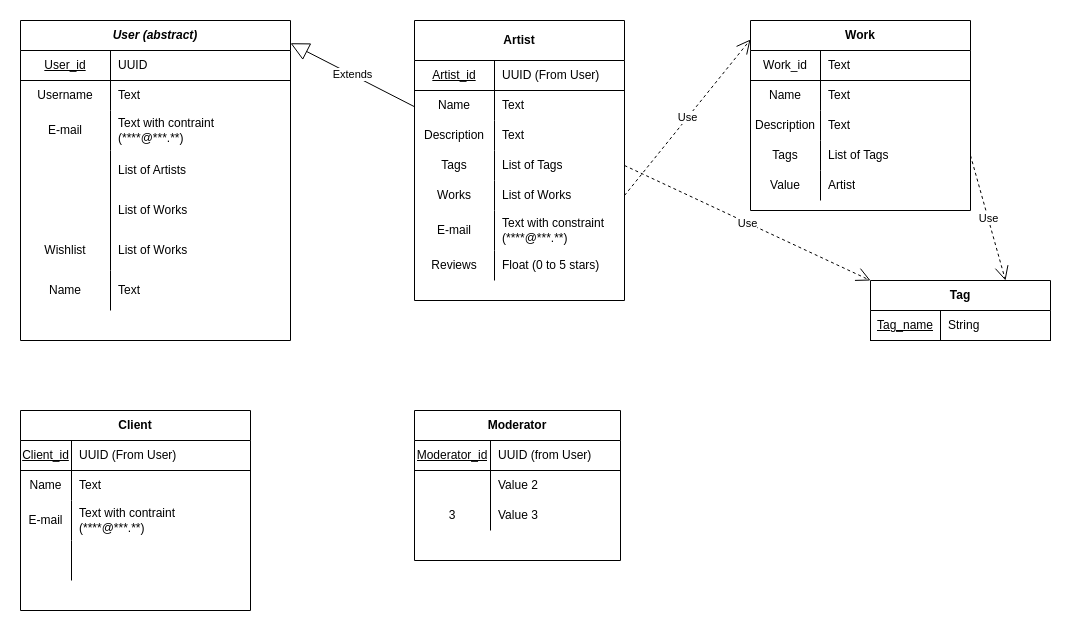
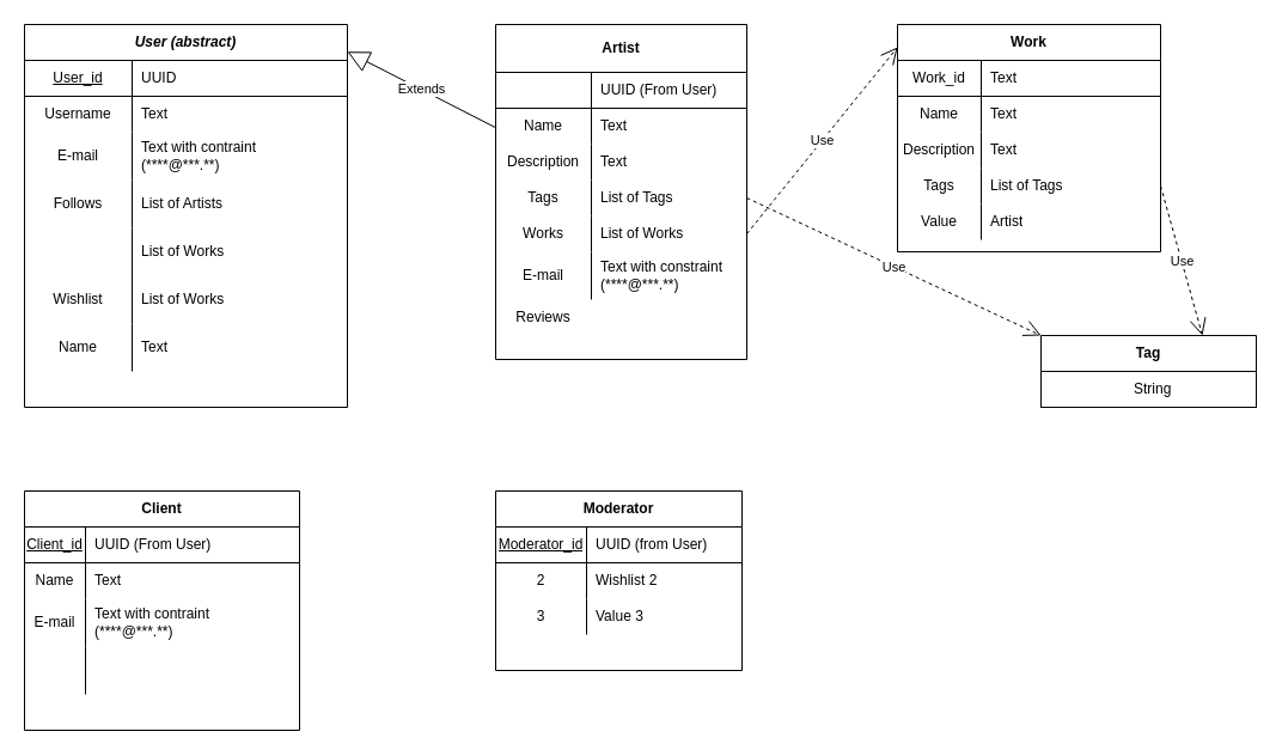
  <mxCell id="0" />
  <mxCell id="1" parent="0" />
  <mxCell id="2" value="Artist" style="shape=table;html=1;whiteSpace=wrap;startSize=40;container=1;collapsible=0;childLayout=tableLayout;fixedRows=1;rowLines=0;fontStyle=1;align=center;" parent="1" vertex="1"><mxGeometry x="414" y="20" width="210" height="280" as="geometry" /></mxCell>
  <mxCell id="3" value="" style="shape=partialRectangle;html=1;whiteSpace=wrap;collapsible=0;dropTarget=0;pointerEvents=0;fillColor=none;top=0;left=0;bottom=1;right=0;points=[[0,0.5],[1,0.5]];portConstraint=eastwest;" parent="2" vertex="1"><mxGeometry y="40" width="210" height="30" as="geometry" /></mxCell>
- <mxCell id="4" value="&lt;u&gt;Artist_id&lt;/u&gt;" style="shape=partialRectangle;html=1;whiteSpace=wrap;connectable=0;fillColor=none;top=0;left=0;bottom=0;right=0;overflow=hidden;" parent="3" vertex="1"><mxGeometry width="80" height="30" as="geometry" /></mxCell>
  <mxCell id="5" value="UUID (From User)" style="shape=partialRectangle;html=1;whiteSpace=wrap;connectable=0;fillColor=none;top=0;left=0;bottom=0;right=0;align=left;spacingLeft=6;overflow=hidden;" parent="3" vertex="1"><mxGeometry x="80" width="130" height="30" as="geometry" /></mxCell>
  <mxCell id="6" value="" style="shape=partialRectangle;html=1;whiteSpace=wrap;collapsible=0;dropTarget=0;pointerEvents=0;fillColor=none;top=0;left=0;bottom=0;right=0;points=[[0,0.5],[1,0.5]];portConstraint=eastwest;" parent="2" vertex="1"><mxGeometry y="70" width="210" height="30" as="geometry" /></mxCell>
  <mxCell id="7" value="Name" style="shape=partialRectangle;html=1;whiteSpace=wrap;connectable=0;fillColor=none;top=0;left=0;bottom=0;right=0;overflow=hidden;perimeterSpacing=1;" parent="6" vertex="1"><mxGeometry width="80" height="30" as="geometry" /></mxCell>
  <mxCell id="8" value="Text" style="shape=partialRectangle;html=1;whiteSpace=wrap;connectable=0;fillColor=none;top=0;left=0;bottom=0;right=0;align=left;spacingLeft=6;overflow=hidden;" parent="6" vertex="1"><mxGeometry x="80" width="130" height="30" as="geometry" /></mxCell>
  <mxCell id="9" value="" style="shape=partialRectangle;html=1;whiteSpace=wrap;collapsible=0;dropTarget=0;pointerEvents=0;fillColor=none;top=0;left=0;bottom=0;right=0;points=[[0,0.5],[1,0.5]];portConstraint=eastwest;" parent="2" vertex="1"><mxGeometry y="100" width="210" height="30" as="geometry" /></mxCell>
  <mxCell id="10" value="Description" style="shape=partialRectangle;html=1;whiteSpace=wrap;connectable=0;fillColor=none;top=0;left=0;bottom=0;right=0;overflow=hidden;" parent="9" vertex="1"><mxGeometry width="80" height="30" as="geometry" /></mxCell>
  <mxCell id="11" value="Text" style="shape=partialRectangle;html=1;whiteSpace=wrap;connectable=0;fillColor=none;top=0;left=0;bottom=0;right=0;align=left;spacingLeft=6;overflow=hidden;" parent="9" vertex="1"><mxGeometry x="80" width="130" height="30" as="geometry" /></mxCell>
  <mxCell id="12" style="shape=partialRectangle;html=1;whiteSpace=wrap;collapsible=0;dropTarget=0;pointerEvents=0;fillColor=none;top=0;left=0;bottom=0;right=0;points=[[0,0.5],[1,0.5]];portConstraint=eastwest;" parent="2" vertex="1"><mxGeometry y="130" width="210" height="30" as="geometry" /></mxCell>
  <mxCell id="13" value="Tags" style="shape=partialRectangle;html=1;whiteSpace=wrap;connectable=0;fillColor=none;top=0;left=0;bottom=0;right=0;overflow=hidden;" parent="12" vertex="1"><mxGeometry width="80" height="30" as="geometry" /></mxCell>
  <mxCell id="14" value="List of Tags" style="shape=partialRectangle;html=1;whiteSpace=wrap;connectable=0;fillColor=none;top=0;left=0;bottom=0;right=0;align=left;spacingLeft=6;overflow=hidden;" parent="12" vertex="1"><mxGeometry x="80" width="130" height="30" as="geometry" /></mxCell>
  <mxCell id="15" style="shape=partialRectangle;html=1;whiteSpace=wrap;collapsible=0;dropTarget=0;pointerEvents=0;fillColor=none;top=0;left=0;bottom=0;right=0;points=[[0,0.5],[1,0.5]];portConstraint=eastwest;" parent="2" vertex="1"><mxGeometry y="160" width="210" height="30" as="geometry" /></mxCell>
  <mxCell id="16" value="Works" style="shape=partialRectangle;html=1;whiteSpace=wrap;connectable=0;fillColor=none;top=0;left=0;bottom=0;right=0;overflow=hidden;" parent="15" vertex="1"><mxGeometry width="80" height="30" as="geometry" /></mxCell>
  <mxCell id="17" value="List of Works" style="shape=partialRectangle;html=1;whiteSpace=wrap;connectable=0;fillColor=none;top=0;left=0;bottom=0;right=0;align=left;spacingLeft=6;overflow=hidden;" parent="15" vertex="1"><mxGeometry x="80" width="130" height="30" as="geometry" /></mxCell>
  <mxCell id="18" style="shape=partialRectangle;html=1;whiteSpace=wrap;collapsible=0;dropTarget=0;pointerEvents=0;fillColor=none;top=0;left=0;bottom=0;right=0;points=[[0,0.5],[1,0.5]];portConstraint=eastwest;" parent="2" vertex="1"><mxGeometry y="190" width="210" height="40" as="geometry" /></mxCell>
  <mxCell id="19" value="E-mail" style="shape=partialRectangle;html=1;whiteSpace=wrap;connectable=0;fillColor=none;top=0;left=0;bottom=0;right=0;overflow=hidden;" parent="18" vertex="1"><mxGeometry width="80" height="40" as="geometry" /></mxCell>
  <mxCell id="20" value="Text with constraint (****@***.**)" style="shape=partialRectangle;html=1;whiteSpace=wrap;connectable=0;fillColor=none;top=0;left=0;bottom=0;right=0;align=left;spacingLeft=6;overflow=hidden;" parent="18" vertex="1"><mxGeometry x="80" width="130" height="40" as="geometry" /></mxCell>
  <mxCell id="21" style="shape=partialRectangle;html=1;whiteSpace=wrap;collapsible=0;dropTarget=0;pointerEvents=0;fillColor=none;top=0;left=0;bottom=0;right=0;points=[[0,0.5],[1,0.5]];portConstraint=eastwest;" parent="2" vertex="1"><mxGeometry y="230" width="210" height="30" as="geometry" /></mxCell>
  <mxCell id="22" value="Reviews" style="shape=partialRectangle;html=1;whiteSpace=wrap;connectable=0;fillColor=none;top=0;left=0;bottom=0;right=0;overflow=hidden;" parent="21" vertex="1"><mxGeometry width="80" height="30" as="geometry" /></mxCell>
- <mxCell id="23" value="Float (0 to 5 stars)" style="shape=partialRectangle;html=1;whiteSpace=wrap;connectable=0;fillColor=none;top=0;left=0;bottom=0;right=0;align=left;spacingLeft=6;overflow=hidden;" parent="21" vertex="1"><mxGeometry x="80" width="130" height="30" as="geometry" /></mxCell>
  <mxCell id="24" value="Work" style="shape=table;html=1;whiteSpace=wrap;startSize=30;container=1;collapsible=0;childLayout=tableLayout;fixedRows=1;rowLines=0;fontStyle=1;align=center;" parent="1" vertex="1"><mxGeometry x="750" y="20" width="220" height="190" as="geometry" /></mxCell>
  <mxCell id="25" value="" style="shape=partialRectangle;html=1;whiteSpace=wrap;collapsible=0;dropTarget=0;pointerEvents=0;fillColor=none;top=0;left=0;bottom=1;right=0;points=[[0,0.5],[1,0.5]];portConstraint=eastwest;" parent="24" vertex="1"><mxGeometry y="30" width="220" height="30" as="geometry" /></mxCell>
  <mxCell id="26" value="Work_id" style="shape=partialRectangle;html=1;whiteSpace=wrap;connectable=0;fillColor=none;top=0;left=0;bottom=0;right=0;overflow=hidden;" parent="25" vertex="1"><mxGeometry width="70" height="30" as="geometry" /></mxCell>
  <mxCell id="27" value="Text" style="shape=partialRectangle;html=1;whiteSpace=wrap;connectable=0;fillColor=none;top=0;left=0;bottom=0;right=0;align=left;spacingLeft=6;overflow=hidden;" parent="25" vertex="1"><mxGeometry x="70" width="150" height="30" as="geometry" /></mxCell>
  <mxCell id="28" value="" style="shape=partialRectangle;html=1;whiteSpace=wrap;collapsible=0;dropTarget=0;pointerEvents=0;fillColor=none;top=0;left=0;bottom=0;right=0;points=[[0,0.5],[1,0.5]];portConstraint=eastwest;" parent="24" vertex="1"><mxGeometry y="60" width="220" height="30" as="geometry" /></mxCell>
  <mxCell id="29" value="Name" style="shape=partialRectangle;html=1;whiteSpace=wrap;connectable=0;fillColor=none;top=0;left=0;bottom=0;right=0;overflow=hidden;" parent="28" vertex="1"><mxGeometry width="70" height="30" as="geometry" /></mxCell>
  <mxCell id="30" value="Text" style="shape=partialRectangle;html=1;whiteSpace=wrap;connectable=0;fillColor=none;top=0;left=0;bottom=0;right=0;align=left;spacingLeft=6;overflow=hidden;" parent="28" vertex="1"><mxGeometry x="70" width="150" height="30" as="geometry" /></mxCell>
  <mxCell id="31" value="" style="shape=partialRectangle;html=1;whiteSpace=wrap;collapsible=0;dropTarget=0;pointerEvents=0;fillColor=none;top=0;left=0;bottom=0;right=0;points=[[0,0.5],[1,0.5]];portConstraint=eastwest;" parent="24" vertex="1"><mxGeometry y="90" width="220" height="30" as="geometry" /></mxCell>
  <mxCell id="32" value="Description" style="shape=partialRectangle;html=1;whiteSpace=wrap;connectable=0;fillColor=none;top=0;left=0;bottom=0;right=0;overflow=hidden;" parent="31" vertex="1"><mxGeometry width="70" height="30" as="geometry" /></mxCell>
  <mxCell id="33" value="Text" style="shape=partialRectangle;html=1;whiteSpace=wrap;connectable=0;fillColor=none;top=0;left=0;bottom=0;right=0;align=left;spacingLeft=6;overflow=hidden;" parent="31" vertex="1"><mxGeometry x="70" width="150" height="30" as="geometry" /></mxCell>
  <mxCell id="34" style="shape=partialRectangle;html=1;whiteSpace=wrap;collapsible=0;dropTarget=0;pointerEvents=0;fillColor=none;top=0;left=0;bottom=0;right=0;points=[[0,0.5],[1,0.5]];portConstraint=eastwest;" parent="24" vertex="1"><mxGeometry y="120" width="220" height="30" as="geometry" /></mxCell>
  <mxCell id="35" value="Tags" style="shape=partialRectangle;html=1;whiteSpace=wrap;connectable=0;fillColor=none;top=0;left=0;bottom=0;right=0;overflow=hidden;" parent="34" vertex="1"><mxGeometry width="70" height="30" as="geometry" /></mxCell>
  <mxCell id="36" value="List of Tags" style="shape=partialRectangle;html=1;whiteSpace=wrap;connectable=0;fillColor=none;top=0;left=0;bottom=0;right=0;align=left;spacingLeft=6;overflow=hidden;" parent="34" vertex="1"><mxGeometry x="70" width="150" height="30" as="geometry" /></mxCell>
  <mxCell id="37" style="shape=partialRectangle;html=1;whiteSpace=wrap;collapsible=0;dropTarget=0;pointerEvents=0;fillColor=none;top=0;left=0;bottom=0;right=0;points=[[0,0.5],[1,0.5]];portConstraint=eastwest;" parent="24" vertex="1"><mxGeometry y="150" width="220" height="30" as="geometry" /></mxCell>
  <mxCell id="38" value="Value" style="shape=partialRectangle;html=1;whiteSpace=wrap;connectable=0;fillColor=none;top=0;left=0;bottom=0;right=0;overflow=hidden;" parent="37" vertex="1"><mxGeometry width="70" height="30" as="geometry" /></mxCell>
  <mxCell id="39" value="Artist" style="shape=partialRectangle;html=1;whiteSpace=wrap;connectable=0;fillColor=none;top=0;left=0;bottom=0;right=0;align=left;spacingLeft=6;overflow=hidden;" parent="37" vertex="1"><mxGeometry x="70" width="150" height="30" as="geometry" /></mxCell>
  <mxCell id="40" value="Tag" style="shape=table;html=1;whiteSpace=wrap;startSize=30;container=1;collapsible=0;childLayout=tableLayout;fixedRows=1;rowLines=0;fontStyle=1;align=center;" vertex="1" parent="1"><mxGeometry x="870" y="280" width="180" height="60" as="geometry" /></mxCell>
  <mxCell id="41" value="" style="shape=partialRectangle;html=1;whiteSpace=wrap;collapsible=0;dropTarget=0;pointerEvents=0;fillColor=none;top=0;left=0;bottom=1;right=0;points=[[0,0.5],[1,0.5]];portConstraint=eastwest;" vertex="1" parent="40"><mxGeometry y="30" width="180" height="30" as="geometry" /></mxCell>
- <mxCell id="42" value="&lt;u&gt;Tag_name&lt;/u&gt;" style="shape=partialRectangle;html=1;whiteSpace=wrap;connectable=0;fillColor=none;top=0;left=0;bottom=0;right=0;overflow=hidden;" vertex="1" parent="41"><mxGeometry width="70" height="30" as="geometry" /></mxCell>
  <mxCell id="43" value="String" style="shape=partialRectangle;html=1;whiteSpace=wrap;connectable=0;fillColor=none;top=0;left=0;bottom=0;right=0;align=left;spacingLeft=6;overflow=hidden;" vertex="1" parent="41"><mxGeometry x="70" width="110" height="30" as="geometry" /></mxCell>
  <mxCell id="44" value="Client" style="shape=table;html=1;whiteSpace=wrap;startSize=30;container=1;collapsible=0;childLayout=tableLayout;fixedRows=1;rowLines=0;fontStyle=1;align=center;" vertex="1" parent="1"><mxGeometry x="20" y="410" width="230" height="200" as="geometry" /></mxCell>
  <mxCell id="45" value="" style="shape=partialRectangle;html=1;whiteSpace=wrap;collapsible=0;dropTarget=0;pointerEvents=0;fillColor=none;top=0;left=0;bottom=1;right=0;points=[[0,0.5],[1,0.5]];portConstraint=eastwest;" vertex="1" parent="44"><mxGeometry y="30" width="230" height="30" as="geometry" /></mxCell>
  <mxCell id="46" value="&lt;u&gt;Client_id&lt;/u&gt;" style="shape=partialRectangle;html=1;whiteSpace=wrap;connectable=0;fillColor=none;top=0;left=0;bottom=0;right=0;overflow=hidden;" vertex="1" parent="45"><mxGeometry width="51" height="30" as="geometry" /></mxCell>
  <mxCell id="47" value="UUID (From User)" style="shape=partialRectangle;html=1;whiteSpace=wrap;connectable=0;fillColor=none;top=0;left=0;bottom=0;right=0;align=left;spacingLeft=6;overflow=hidden;" vertex="1" parent="45"><mxGeometry x="51" width="179" height="30" as="geometry" /></mxCell>
  <mxCell id="48" value="" style="shape=partialRectangle;html=1;whiteSpace=wrap;collapsible=0;dropTarget=0;pointerEvents=0;fillColor=none;top=0;left=0;bottom=0;right=0;points=[[0,0.5],[1,0.5]];portConstraint=eastwest;" vertex="1" parent="44"><mxGeometry y="60" width="230" height="30" as="geometry" /></mxCell>
  <mxCell id="49" value="Name" style="shape=partialRectangle;html=1;whiteSpace=wrap;connectable=0;fillColor=none;top=0;left=0;bottom=0;right=0;overflow=hidden;" vertex="1" parent="48"><mxGeometry width="51" height="30" as="geometry" /></mxCell>
  <mxCell id="50" value="Text" style="shape=partialRectangle;html=1;whiteSpace=wrap;connectable=0;fillColor=none;top=0;left=0;bottom=0;right=0;align=left;spacingLeft=6;overflow=hidden;" vertex="1" parent="48"><mxGeometry x="51" width="179" height="30" as="geometry" /></mxCell>
  <mxCell id="51" value="" style="shape=partialRectangle;html=1;whiteSpace=wrap;collapsible=0;dropTarget=0;pointerEvents=0;fillColor=none;top=0;left=0;bottom=0;right=0;points=[[0,0.5],[1,0.5]];portConstraint=eastwest;" vertex="1" parent="44"><mxGeometry y="90" width="230" height="40" as="geometry" /></mxCell>
  <mxCell id="52" value="E-mail" style="shape=partialRectangle;html=1;whiteSpace=wrap;connectable=0;fillColor=none;top=0;left=0;bottom=0;right=0;overflow=hidden;" vertex="1" parent="51"><mxGeometry width="51" height="40" as="geometry" /></mxCell>
  <mxCell id="53" value="Text with contraint&lt;br&gt;(****@***.**)" style="shape=partialRectangle;html=1;whiteSpace=wrap;connectable=0;fillColor=none;top=0;left=0;bottom=0;right=0;align=left;spacingLeft=6;overflow=hidden;" vertex="1" parent="51"><mxGeometry x="51" width="179" height="40" as="geometry" /></mxCell>
  <mxCell id="54" style="shape=partialRectangle;html=1;whiteSpace=wrap;collapsible=0;dropTarget=0;pointerEvents=0;fillColor=none;top=0;left=0;bottom=0;right=0;points=[[0,0.5],[1,0.5]];portConstraint=eastwest;" vertex="1" parent="44"><mxGeometry y="130" width="230" height="40" as="geometry" /></mxCell>
  <mxCell id="55" style="shape=partialRectangle;html=1;whiteSpace=wrap;connectable=0;fillColor=none;top=0;left=0;bottom=0;right=0;overflow=hidden;" vertex="1" parent="54"><mxGeometry width="51" height="40" as="geometry" /></mxCell>
  <mxCell id="56" style="shape=partialRectangle;html=1;whiteSpace=wrap;connectable=0;fillColor=none;top=0;left=0;bottom=0;right=0;align=left;spacingLeft=6;overflow=hidden;" vertex="1" parent="54"><mxGeometry x="51" width="179" height="40" as="geometry" /></mxCell>
  <mxCell id="57" value="&lt;i&gt;User (abstract)&lt;/i&gt;" style="shape=table;html=1;whiteSpace=wrap;startSize=30;container=1;collapsible=0;childLayout=tableLayout;fixedRows=1;rowLines=0;fontStyle=1;align=center;" vertex="1" parent="1"><mxGeometry x="20" y="20" width="270" height="320" as="geometry" /></mxCell>
  <mxCell id="58" value="" style="shape=partialRectangle;html=1;whiteSpace=wrap;collapsible=0;dropTarget=0;pointerEvents=0;fillColor=none;top=0;left=0;bottom=1;right=0;points=[[0,0.5],[1,0.5]];portConstraint=eastwest;" vertex="1" parent="57"><mxGeometry y="30" width="270" height="30" as="geometry" /></mxCell>
  <mxCell id="59" value="&lt;u&gt;User_id&lt;/u&gt;" style="shape=partialRectangle;html=1;whiteSpace=wrap;connectable=0;fillColor=none;top=0;left=0;bottom=0;right=0;overflow=hidden;" vertex="1" parent="58"><mxGeometry width="90" height="30" as="geometry" /></mxCell>
  <mxCell id="60" value="UUID" style="shape=partialRectangle;html=1;whiteSpace=wrap;connectable=0;fillColor=none;top=0;left=0;bottom=0;right=0;align=left;spacingLeft=6;overflow=hidden;" vertex="1" parent="58"><mxGeometry x="90" width="180" height="30" as="geometry" /></mxCell>
  <mxCell id="61" value="" style="shape=partialRectangle;html=1;whiteSpace=wrap;collapsible=0;dropTarget=0;pointerEvents=0;fillColor=none;top=0;left=0;bottom=0;right=0;points=[[0,0.5],[1,0.5]];portConstraint=eastwest;" vertex="1" parent="57"><mxGeometry y="60" width="270" height="30" as="geometry" /></mxCell>
  <mxCell id="62" value="Username" style="shape=partialRectangle;html=1;whiteSpace=wrap;connectable=0;fillColor=none;top=0;left=0;bottom=0;right=0;overflow=hidden;" vertex="1" parent="61"><mxGeometry width="90" height="30" as="geometry" /></mxCell>
  <mxCell id="63" value="Text" style="shape=partialRectangle;html=1;whiteSpace=wrap;connectable=0;fillColor=none;top=0;left=0;bottom=0;right=0;align=left;spacingLeft=6;overflow=hidden;" vertex="1" parent="61"><mxGeometry x="90" width="180" height="30" as="geometry" /></mxCell>
  <mxCell id="64" value="" style="shape=partialRectangle;html=1;whiteSpace=wrap;collapsible=0;dropTarget=0;pointerEvents=0;fillColor=none;top=0;left=0;bottom=0;right=0;points=[[0,0.5],[1,0.5]];portConstraint=eastwest;" vertex="1" parent="57"><mxGeometry y="90" width="270" height="40" as="geometry" /></mxCell>
  <mxCell id="65" value="E-mail" style="shape=partialRectangle;html=1;whiteSpace=wrap;connectable=0;fillColor=none;top=0;left=0;bottom=0;right=0;overflow=hidden;" vertex="1" parent="64"><mxGeometry width="90" height="40" as="geometry" /></mxCell>
  <mxCell id="66" value="Text with contraint&lt;br&gt;(****@***.**)" style="shape=partialRectangle;html=1;whiteSpace=wrap;connectable=0;fillColor=none;top=0;left=0;bottom=0;right=0;align=left;spacingLeft=6;overflow=hidden;" vertex="1" parent="64"><mxGeometry x="90" width="180" height="40" as="geometry" /></mxCell>
  <mxCell id="67" style="shape=partialRectangle;html=1;whiteSpace=wrap;collapsible=0;dropTarget=0;pointerEvents=0;fillColor=none;top=0;left=0;bottom=0;right=0;points=[[0,0.5],[1,0.5]];portConstraint=eastwest;" vertex="1" parent="57"><mxGeometry y="130" width="270" height="40" as="geometry" /></mxCell>
+ <mxCell id="68" value="Follows" style="shape=partialRectangle;html=1;whiteSpace=wrap;connectable=0;fillColor=none;top=0;left=0;bottom=0;right=0;overflow=hidden;" vertex="1" parent="67"><mxGeometry width="90" height="40" as="geometry" /></mxCell>
  <mxCell id="69" value="List of Artists" style="shape=partialRectangle;html=1;whiteSpace=wrap;connectable=0;fillColor=none;top=0;left=0;bottom=0;right=0;align=left;spacingLeft=6;overflow=hidden;" vertex="1" parent="67"><mxGeometry x="90" width="180" height="40" as="geometry" /></mxCell>
  <mxCell id="70" style="shape=partialRectangle;html=1;whiteSpace=wrap;collapsible=0;dropTarget=0;pointerEvents=0;fillColor=none;top=0;left=0;bottom=0;right=0;points=[[0,0.5],[1,0.5]];portConstraint=eastwest;" vertex="1" parent="57"><mxGeometry y="170" width="270" height="40" as="geometry" /></mxCell>
  <mxCell id="71" value="List of Works" style="shape=partialRectangle;html=1;whiteSpace=wrap;connectable=0;fillColor=none;top=0;left=0;bottom=0;right=0;align=left;spacingLeft=6;overflow=hidden;" vertex="1" parent="70"><mxGeometry x="90" width="180" height="40" as="geometry" /></mxCell>
  <mxCell id="72" style="shape=partialRectangle;html=1;whiteSpace=wrap;collapsible=0;dropTarget=0;pointerEvents=0;fillColor=none;top=0;left=0;bottom=0;right=0;points=[[0,0.5],[1,0.5]];portConstraint=eastwest;" vertex="1" parent="57"><mxGeometry y="210" width="270" height="40" as="geometry" /></mxCell>
  <mxCell id="73" value="Wishlist" style="shape=partialRectangle;html=1;whiteSpace=wrap;connectable=0;fillColor=none;top=0;left=0;bottom=0;right=0;overflow=hidden;" vertex="1" parent="72"><mxGeometry width="90" height="40" as="geometry" /></mxCell>
  <mxCell id="74" value="List of Works" style="shape=partialRectangle;html=1;whiteSpace=wrap;connectable=0;fillColor=none;top=0;left=0;bottom=0;right=0;align=left;spacingLeft=6;overflow=hidden;" vertex="1" parent="72"><mxGeometry x="90" width="180" height="40" as="geometry" /></mxCell>
  <mxCell id="75" style="shape=partialRectangle;html=1;whiteSpace=wrap;collapsible=0;dropTarget=0;pointerEvents=0;fillColor=none;top=0;left=0;bottom=0;right=0;points=[[0,0.5],[1,0.5]];portConstraint=eastwest;" vertex="1" parent="57"><mxGeometry y="250" width="270" height="40" as="geometry" /></mxCell>
  <mxCell id="76" value="Name" style="shape=partialRectangle;html=1;whiteSpace=wrap;connectable=0;fillColor=none;top=0;left=0;bottom=0;right=0;overflow=hidden;" vertex="1" parent="75"><mxGeometry width="90" height="40" as="geometry" /></mxCell>
  <mxCell id="77" value="Text" style="shape=partialRectangle;html=1;whiteSpace=wrap;connectable=0;fillColor=none;top=0;left=0;bottom=0;right=0;align=left;spacingLeft=6;overflow=hidden;" vertex="1" parent="75"><mxGeometry x="90" width="180" height="40" as="geometry" /></mxCell>
  <mxCell id="78" value="Extends" style="endArrow=block;endSize=16;endFill=0;html=1;entryX=1;entryY=0.071;entryDx=0;entryDy=0;entryPerimeter=0;" edge="1" parent="1" source="2" target="57"><mxGeometry width="160" relative="1" as="geometry"><mxPoint x="330" y="400" as="sourcePoint" /><mxPoint x="490" y="400" as="targetPoint" /></mxGeometry></mxCell>
  <mxCell id="79" value="Use" style="endArrow=open;endSize=12;dashed=1;html=1;entryX=0;entryY=0.1;entryDx=0;entryDy=0;entryPerimeter=0;exitX=1;exitY=0.5;exitDx=0;exitDy=0;" edge="1" parent="1" source="15" target="24"><mxGeometry width="160" relative="1" as="geometry"><mxPoint x="180" y="360" as="sourcePoint" /><mxPoint x="340" y="360" as="targetPoint" /></mxGeometry></mxCell>
  <mxCell id="80" value="Use" style="endArrow=open;endSize=12;dashed=1;html=1;exitX=1;exitY=0.5;exitDx=0;exitDy=0;entryX=0;entryY=0;entryDx=0;entryDy=0;" edge="1" parent="1" source="12" target="40"><mxGeometry width="160" relative="1" as="geometry"><mxPoint x="180" y="360" as="sourcePoint" /><mxPoint x="340" y="360" as="targetPoint" /></mxGeometry></mxCell>
  <mxCell id="81" value="Use" style="endArrow=open;endSize=12;dashed=1;html=1;entryX=0.75;entryY=0;entryDx=0;entryDy=0;exitX=1;exitY=0.5;exitDx=0;exitDy=0;" edge="1" parent="1" source="34" target="40"><mxGeometry width="160" relative="1" as="geometry"><mxPoint x="180" y="360" as="sourcePoint" /><mxPoint x="340" y="360" as="targetPoint" /></mxGeometry></mxCell>
  <mxCell id="82" value="Moderator" style="shape=table;html=1;whiteSpace=wrap;startSize=30;container=1;collapsible=0;childLayout=tableLayout;fixedRows=1;rowLines=0;fontStyle=1;align=center;" vertex="1" parent="1"><mxGeometry x="414" y="410" width="206" height="150" as="geometry" /></mxCell>
  <mxCell id="83" value="" style="shape=partialRectangle;html=1;whiteSpace=wrap;collapsible=0;dropTarget=0;pointerEvents=0;fillColor=none;top=0;left=0;bottom=1;right=0;points=[[0,0.5],[1,0.5]];portConstraint=eastwest;" vertex="1" parent="82"><mxGeometry y="30" width="206" height="30" as="geometry" /></mxCell>
  <mxCell id="84" value="&lt;u&gt;Moderator_id&lt;/u&gt;" style="shape=partialRectangle;html=1;whiteSpace=wrap;connectable=0;fillColor=none;top=0;left=0;bottom=0;right=0;overflow=hidden;" vertex="1" parent="83"><mxGeometry width="76" height="30" as="geometry" /></mxCell>
  <mxCell id="85" value="UUID (from User)" style="shape=partialRectangle;html=1;whiteSpace=wrap;connectable=0;fillColor=none;top=0;left=0;bottom=0;right=0;align=left;spacingLeft=6;overflow=hidden;" vertex="1" parent="83"><mxGeometry x="76" width="130" height="30" as="geometry" /></mxCell>
  <mxCell id="86" value="" style="shape=partialRectangle;html=1;whiteSpace=wrap;collapsible=0;dropTarget=0;pointerEvents=0;fillColor=none;top=0;left=0;bottom=0;right=0;points=[[0,0.5],[1,0.5]];portConstraint=eastwest;" vertex="1" parent="82"><mxGeometry y="60" width="206" height="30" as="geometry" /></mxCell>
- <mxCell id="88" value="Value 2" style="shape=partialRectangle;html=1;whiteSpace=wrap;connectable=0;fillColor=none;top=0;left=0;bottom=0;right=0;align=left;spacingLeft=6;overflow=hidden;" vertex="1" parent="86"><mxGeometry x="76" width="130" height="30" as="geometry" /></mxCell>
+ <mxCell id="87" value="2" style="shape=partialRectangle;html=1;whiteSpace=wrap;connectable=0;fillColor=none;top=0;left=0;bottom=0;right=0;overflow=hidden;" vertex="1" parent="86"><mxGeometry width="76" height="30" as="geometry" /></mxCell>
+ <mxCell id="88" value="Wishlist 2" style="shape=partialRectangle;html=1;whiteSpace=wrap;connectable=0;fillColor=none;top=0;left=0;bottom=0;right=0;align=left;spacingLeft=6;overflow=hidden;" vertex="1" parent="86"><mxGeometry x="76" width="130" height="30" as="geometry" /></mxCell>
  <mxCell id="89" value="" style="shape=partialRectangle;html=1;whiteSpace=wrap;collapsible=0;dropTarget=0;pointerEvents=0;fillColor=none;top=0;left=0;bottom=0;right=0;points=[[0,0.5],[1,0.5]];portConstraint=eastwest;" vertex="1" parent="82"><mxGeometry y="90" width="206" height="30" as="geometry" /></mxCell>
  <mxCell id="90" value="3" style="shape=partialRectangle;html=1;whiteSpace=wrap;connectable=0;fillColor=none;top=0;left=0;bottom=0;right=0;overflow=hidden;" vertex="1" parent="89"><mxGeometry width="76" height="30" as="geometry" /></mxCell>
  <mxCell id="91" value="Value 3" style="shape=partialRectangle;html=1;whiteSpace=wrap;connectable=0;fillColor=none;top=0;left=0;bottom=0;right=0;align=left;spacingLeft=6;overflow=hidden;" vertex="1" parent="89"><mxGeometry x="76" width="130" height="30" as="geometry" /></mxCell>
